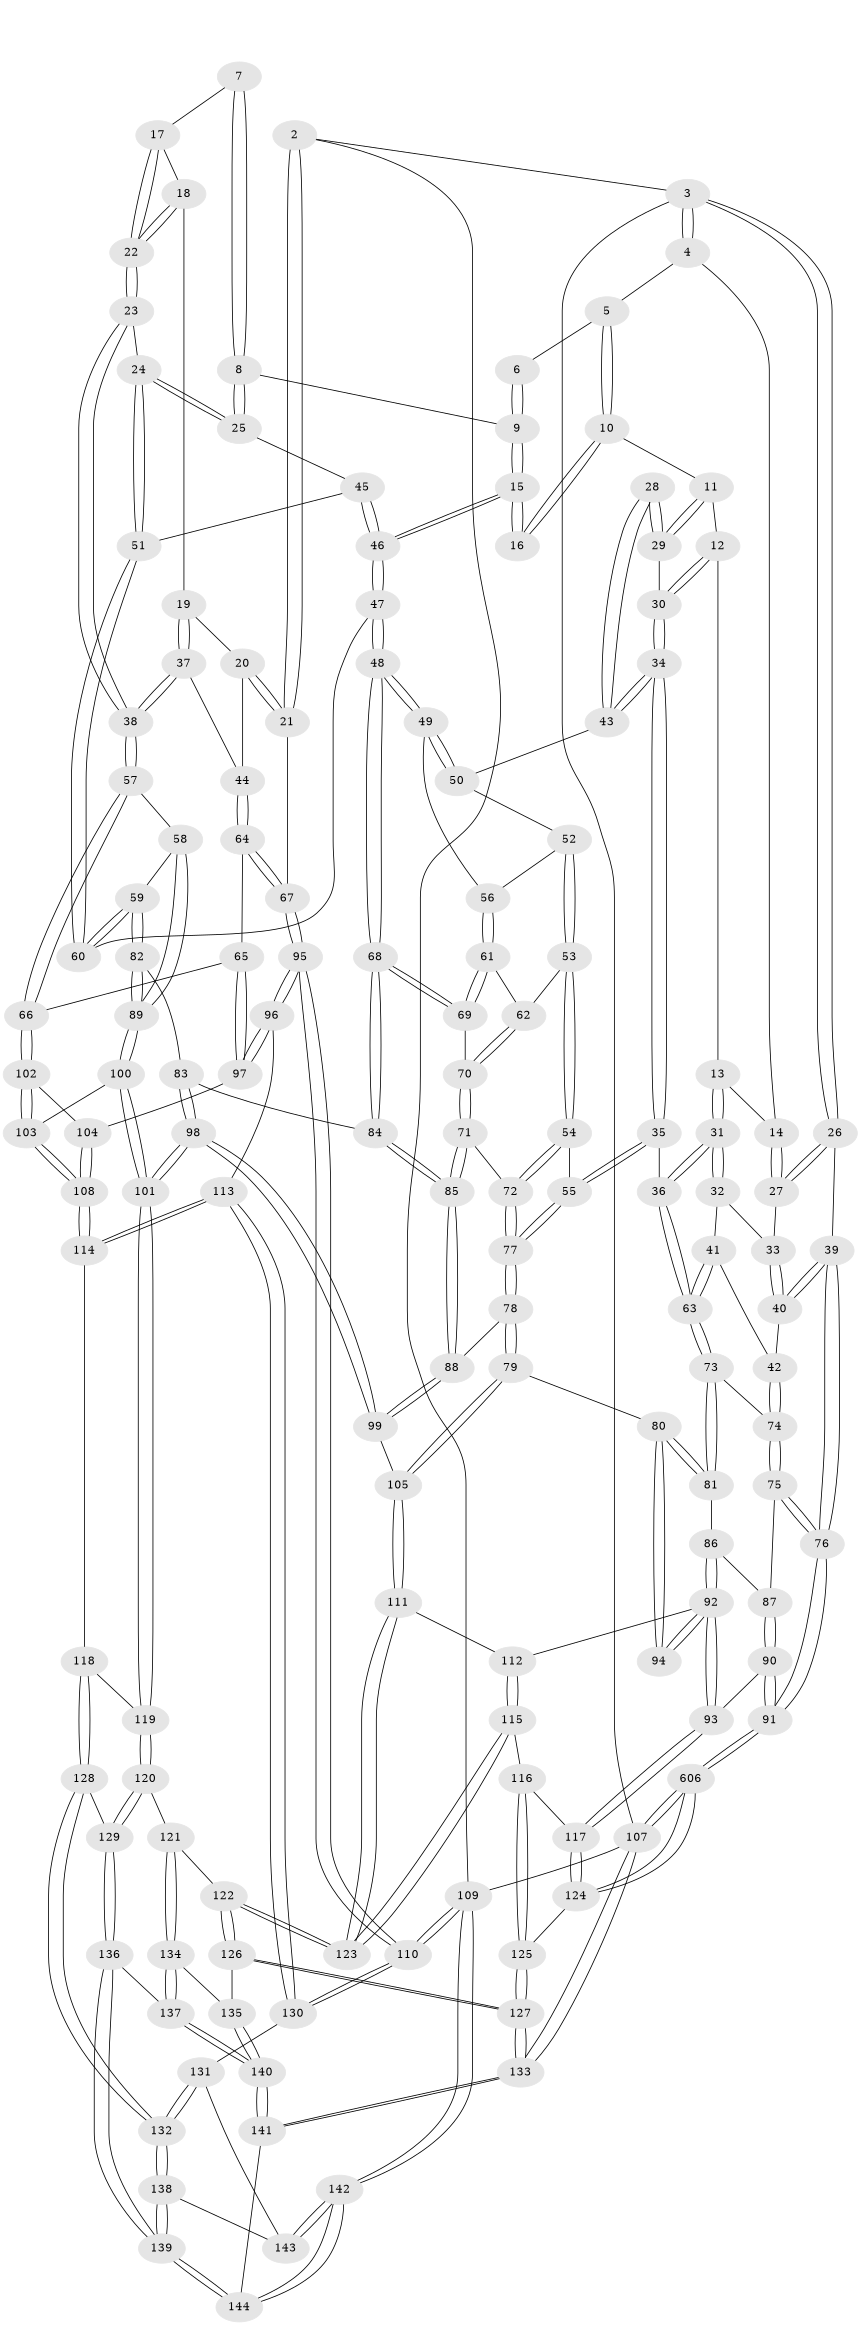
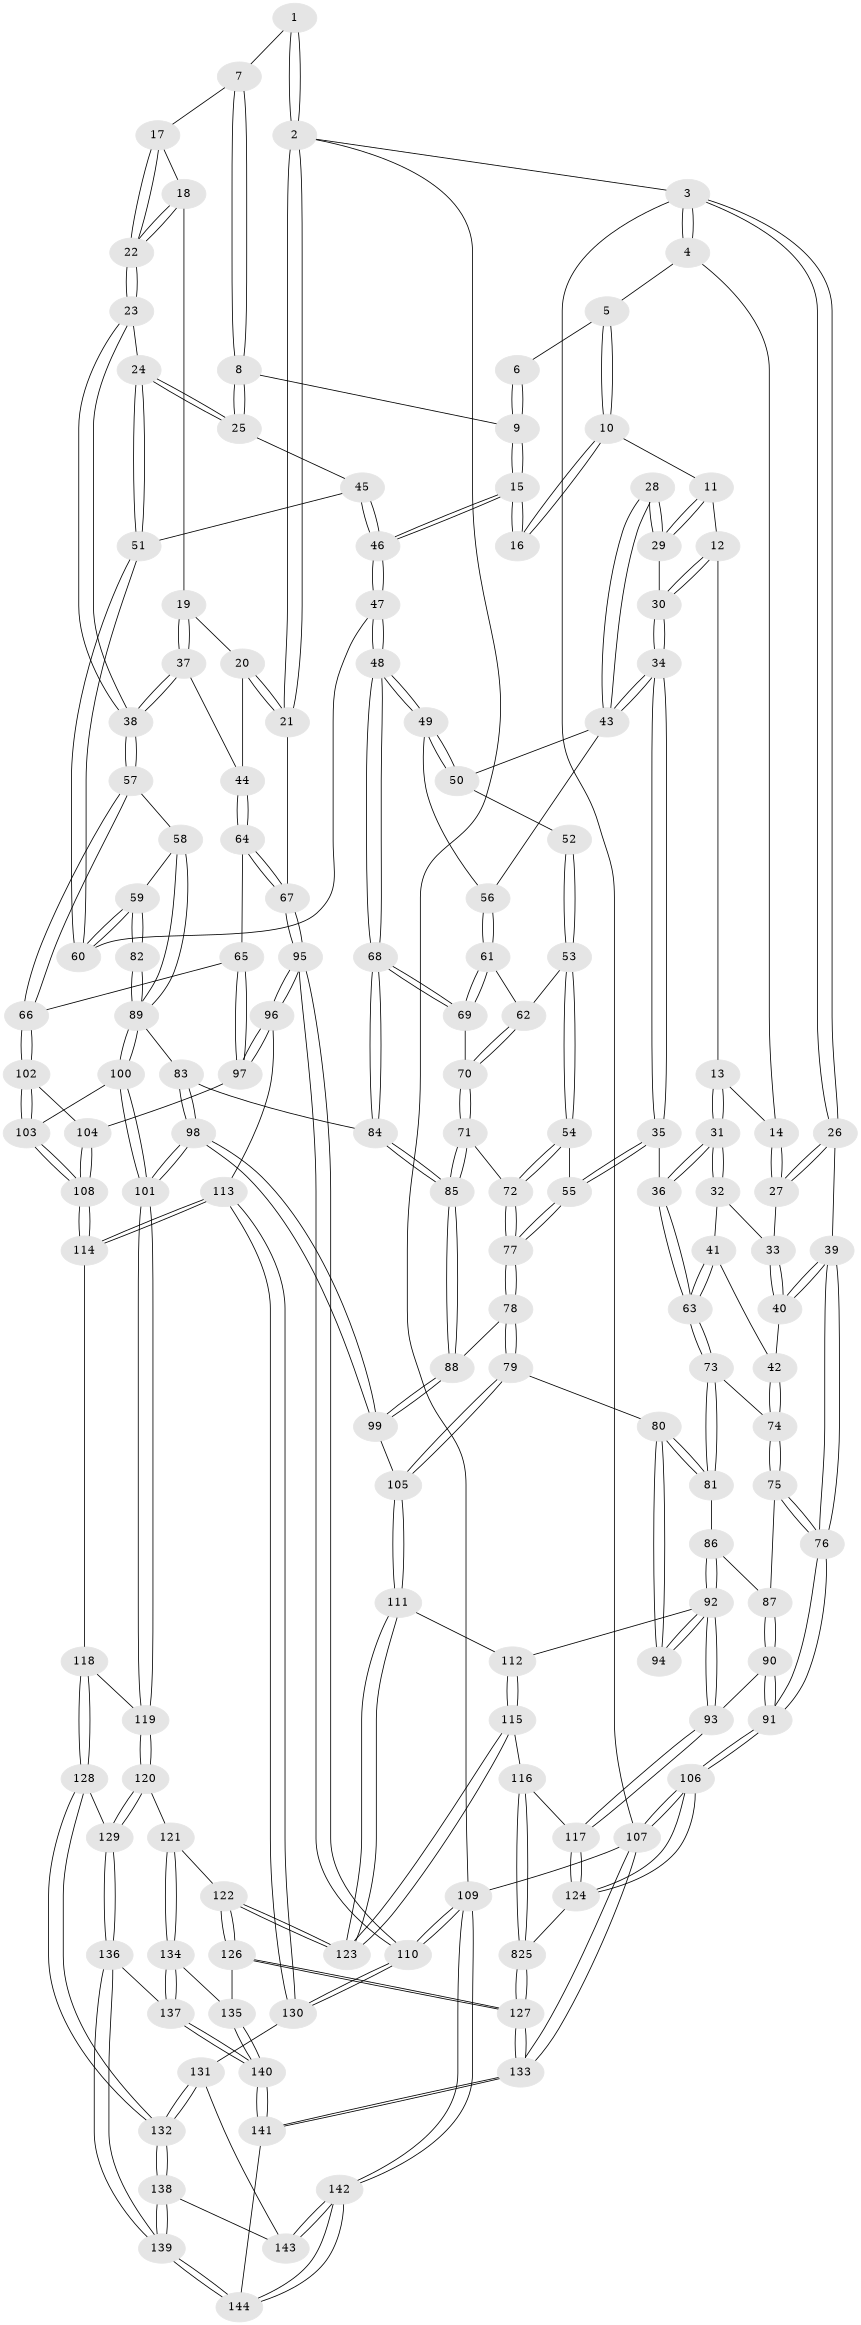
  graph {
    node [color=gray90 style=filled]
+   1
    2
    7
    3
    21
    109
    8
    17
    4
    26
    107
    67
    110
    142
    5
    14
    27
    39
    133
    6
    10
    9
    11
    16
    15
    25
    18
    22
    45
    46
    12
    29
    13
    30
    31
    34
    32
    36
    33
    47
    28
    43
    19
    23
    20
    37
    44
    38
    64
    95
    24
    51
    57
    60
    40
    76
    50
    35
    41
    63
    42
    55
    77
    73
    58
    66
    91
    74
    75
    52
    65
    48
    49
    68
    56
    69
    84
    61
    53
    54
    62
    72
    70
    78
    59
    89
    102
    82
    100
    83
    71
    81
    97
    104
    103
    96
    85
    88
    86
    87
    90
-   106 [label=606]
+   106
    79
    80
    105
    99
    94
    111
    92
    98
    101
    93
    112
    117
    124
    115
    113
    130
    114
    108
    119
    120
    123
-   125
+   125 [label=825]
    141
    118
    143
    144
    131
    116
    128
    127
    129
    132
    121
    122
    134
    136
    126
    135
    137
    140
    138
    139
+   1 -- 2
+   1 -- 2
+   1 -- 7
    2 -- 3
    2 -- 21
    2 -- 21
    2 -- 109
    7 -- 8
    7 -- 8
    7 -- 17
    3 -- 4
    3 -- 4
    3 -- 26
    3 -- 26
    3 -- 107
    21 -- 67
    109 -- 110
    109 -- 110
    109 -- 142
    109 -- 142
    8 -- 9
    8 -- 25
    8 -- 25
    17 -- 18
    17 -- 22
    17 -- 22
    4 -- 5
    4 -- 14
    26 -- 27
    26 -- 27
    26 -- 39
    107 -- 109
    107 -- 133
    107 -- 133
    67 -- 95
    67 -- 95
    110 -- 130
    110 -- 130
    142 -- 143
    142 -- 143
    142 -- 144
    142 -- 144
    5 -- 6
    5 -- 10
    5 -- 10
    14 -- 27
    14 -- 27
    27 -- 33
    39 -- 40
    39 -- 40
    39 -- 76
    39 -- 76
    133 -- 141
    133 -- 141
    6 -- 9
    6 -- 9
    10 -- 11
    10 -- 16
    10 -- 16
    9 -- 15
    9 -- 15
    11 -- 12
    11 -- 29
    11 -- 29
    15 -- 16
    15 -- 16
    15 -- 46
    15 -- 46
    25 -- 45
    18 -- 22
    18 -- 22
    18 -- 19
    22 -- 23
    22 -- 23
    45 -- 46
    45 -- 46
    45 -- 51
    46 -- 47
    46 -- 47
    12 -- 13
    12 -- 30
    12 -- 30
    29 -- 30
    13 -- 14
    13 -- 31
    13 -- 31
    30 -- 34
    30 -- 34
    31 -- 32
    31 -- 32
    31 -- 36
    31 -- 36
    34 -- 43
    34 -- 43
    34 -- 35
    34 -- 35
    32 -- 33
    32 -- 41
    36 -- 63
    36 -- 63
    33 -- 40
    33 -- 40
    47 -- 60
    47 -- 48
    47 -- 48
    28 -- 29
    28 -- 29
    28 -- 43
    28 -- 43
    43 -- 50
    19 -- 20
    19 -- 37
    19 -- 37
    23 -- 38
    23 -- 38
    23 -- 24
    20 -- 21
    20 -- 21
    20 -- 44
    37 -- 44
    37 -- 38
    37 -- 38
    44 -- 64
    44 -- 64
    38 -- 57
    38 -- 57
    64 -- 67
    64 -- 67
    64 -- 65
    95 -- 110
    95 -- 110
    95 -- 96
    95 -- 96
    24 -- 25
    24 -- 25
    24 -- 51
    24 -- 51
    51 -- 60
    51 -- 60
    57 -- 58
    57 -- 66
    57 -- 66
    40 -- 42
    76 -- 91
    76 -- 91
    50 -- 52
    35 -- 36
    35 -- 55
    35 -- 55
    41 -- 63
    41 -- 63
    41 -- 42
    63 -- 73
    63 -- 73
    42 -- 74
    42 -- 74
    55 -- 77
    55 -- 77
    77 -- 78
    77 -- 78
    73 -- 74
    73 -- 81
    73 -- 81
    58 -- 59
    58 -- 89
    58 -- 89
    66 -- 102
    66 -- 102
    91 -- 106
    91 -- 106
    74 -- 75
    74 -- 75
    75 -- 76
    75 -- 76
    75 -- 87
-   52 -- 56
+   43 -- 56
    52 -- 53
    52 -- 53
    65 -- 66
    65 -- 97
    65 -- 97
    48 -- 49
    48 -- 49
    48 -- 68
    48 -- 68
    49 -- 50
    49 -- 50
    49 -- 56
    68 -- 69
    68 -- 69
    68 -- 84
    68 -- 84
    56 -- 61
    56 -- 61
    69 -- 70
    84 -- 85
    84 -- 85
    61 -- 69
    61 -- 69
    61 -- 62
    53 -- 54
    53 -- 54
    53 -- 62
    54 -- 55
    54 -- 72
    54 -- 72
    62 -- 70
    62 -- 70
    72 -- 77
    72 -- 77
    70 -- 71
    70 -- 71
    78 -- 88
    78 -- 79
    78 -- 79
    59 -- 60
    59 -- 60
    59 -- 82
    59 -- 82
    89 -- 100
    89 -- 100
    102 -- 104
    102 -- 103
    102 -- 103
    82 -- 89
    82 -- 89
-   82 -- 83
+   89 -- 83
    100 -- 103
    100 -- 101
    100 -- 101
    83 -- 84
    83 -- 98
    83 -- 98
    71 -- 72
    71 -- 85
    71 -- 85
    81 -- 86
    97 -- 104
    104 -- 108
    104 -- 108
    103 -- 108
    103 -- 108
    96 -- 97
    96 -- 97
    96 -- 113
    85 -- 88
    85 -- 88
    88 -- 99
    88 -- 99
    86 -- 87
    86 -- 92
    86 -- 92
    87 -- 90
    87 -- 90
    90 -- 91
    90 -- 91
    90 -- 93
    106 -- 107
    106 -- 107
    106 -- 124
    106 -- 124
    79 -- 80
    79 -- 105
    79 -- 105
    80 -- 81
    80 -- 81
    80 -- 94
    80 -- 94
    105 -- 111
    105 -- 111
    99 -- 105
    111 -- 112
    111 -- 123
    111 -- 123
    92 -- 94
    92 -- 94
    92 -- 93
    92 -- 93
    92 -- 112
    98 -- 99
    98 -- 99
    98 -- 101
    98 -- 101
    101 -- 119
    101 -- 119
    93 -- 117
    93 -- 117
    112 -- 115
    112 -- 115
    117 -- 124
    117 -- 124
    124 -- 125
    115 -- 123
    115 -- 123
    115 -- 116
    113 -- 130
    113 -- 130
    113 -- 114
    113 -- 114
    130 -- 131
    114 -- 118
    108 -- 114
    108 -- 114
    119 -- 120
    119 -- 120
    120 -- 129
    120 -- 129
    120 -- 121
    125 -- 127
    125 -- 127
    141 -- 144
    118 -- 119
    118 -- 128
    118 -- 128
    131 -- 143
    131 -- 132
    131 -- 132
    116 -- 117
    116 -- 125
    116 -- 125
    128 -- 129
    128 -- 132
    128 -- 132
    127 -- 133
    127 -- 133
    129 -- 136
    129 -- 136
    132 -- 138
    132 -- 138
    121 -- 122
    121 -- 134
    121 -- 134
    122 -- 123
    122 -- 123
    122 -- 126
    122 -- 126
    134 -- 135
    134 -- 137
    134 -- 137
    136 -- 137
    136 -- 139
    136 -- 139
    126 -- 127
    126 -- 127
    126 -- 135
    135 -- 140
    135 -- 140
    137 -- 140
    137 -- 140
    140 -- 141
    140 -- 141
    138 -- 143
    138 -- 139
    138 -- 139
    139 -- 144
    139 -- 144
  }
